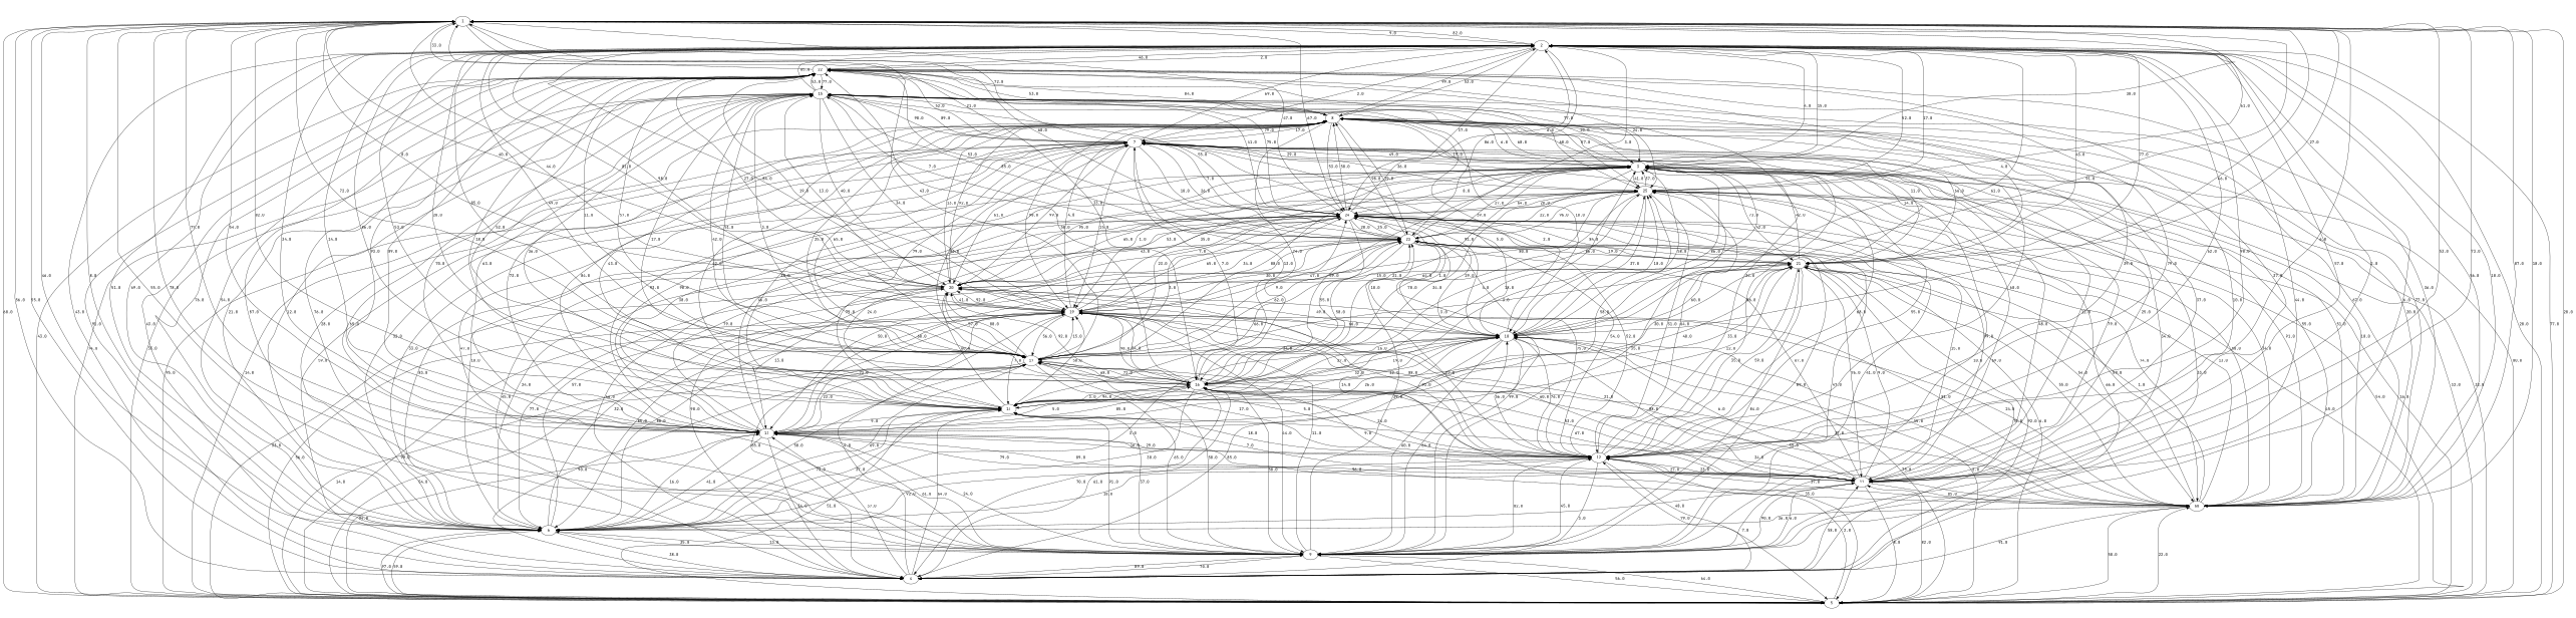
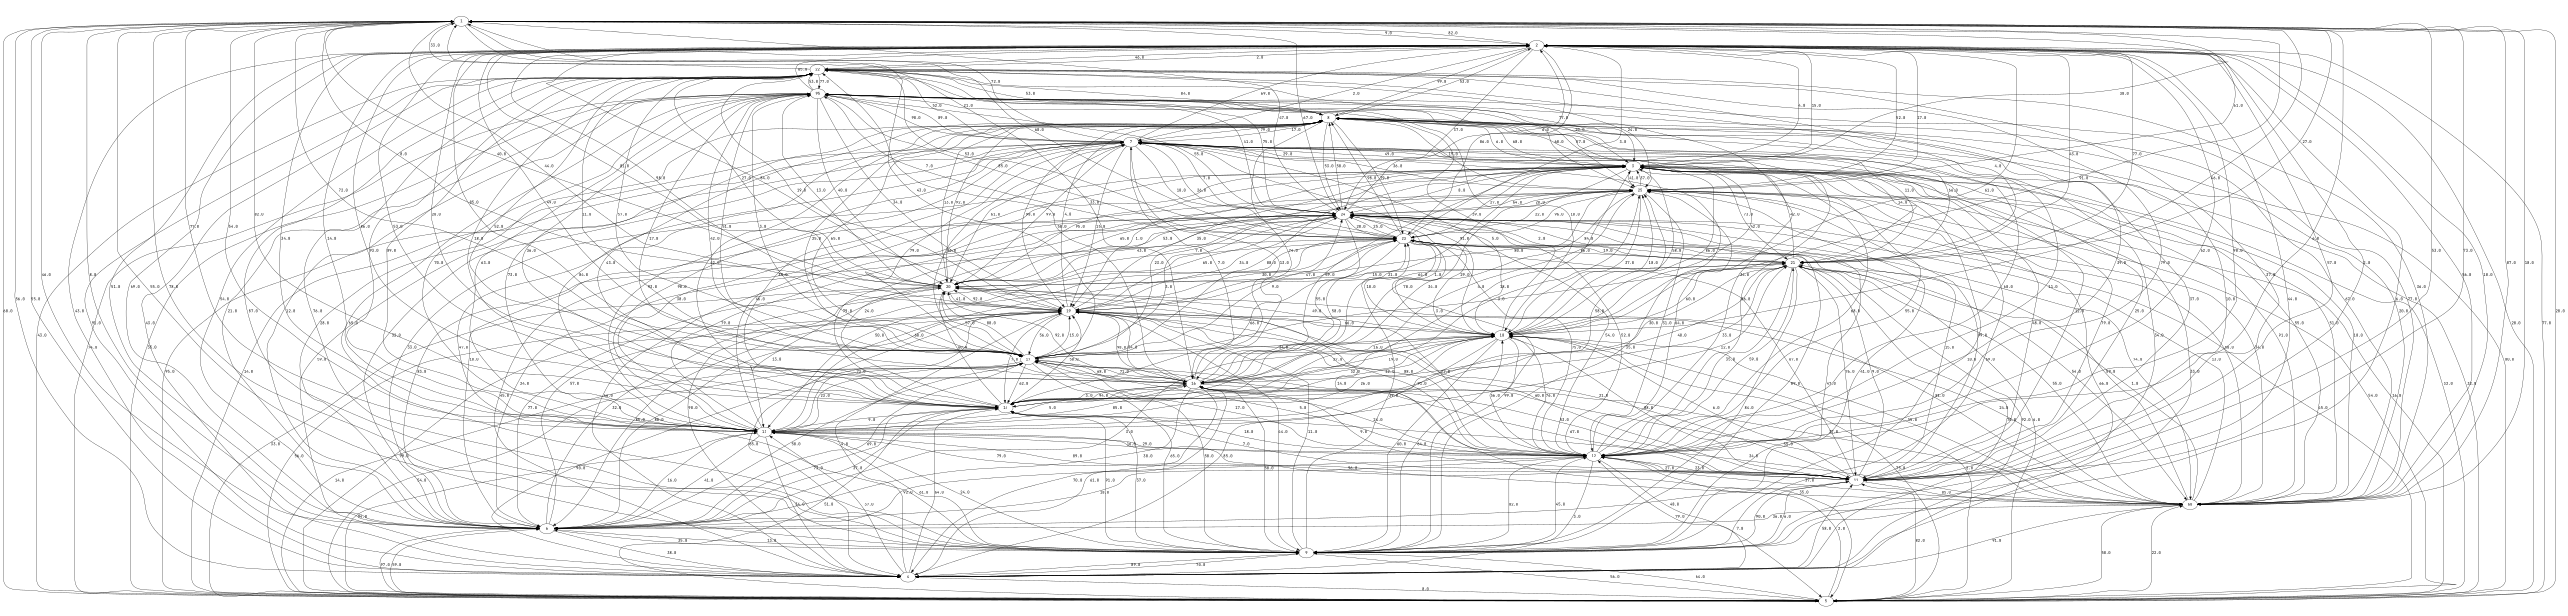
  strict digraph {
    fontname="JetBrains Mono"
    node [fontname="JetBrains Mono"]
    edge [fontname="JetBrains Mono"]
    n1 [label=1]
    n2 [label=2]
    n3 [label=4]
    n4 [label=5]
    n5 [label=6]
    n6 [label=9]
    n7 [label=60]
    n8 [label=11]
    n9 [label=12]
    n10 [label=13]
    n11 [label=14]
    n12 [label=16]
    n13 [label=17]
    n14 [label=18]
    n15 [label=19]
    n16 [label=20]
    n17 [label=21]
    n18 [label=23]
    n19 [label=24]
    n20 [label=25]
    n21 [label=3]
    n22 [label=7]
    n23 [label=8]
    n24 [label=22]
-   n25 [label=15]
+   n25 [label=95]
    n1 -> n2 [label=9.0]
    n1 -> n3 [label=56.0]
    n1 -> n4 [label=68.0]
    n1 -> n5 [label=46.0]
    n1 -> n6 [label=78.0]
    n1 -> n7 [label=87.0]
    n1 -> n8 [label=53.0]
    n1 -> n9 [label=6.0]
    n1 -> n10 [label=54.0]
    n1 -> n11 [label=82.0]
    n1 -> n12 [label=33.0]
    n1 -> n13 [label=72.0]
    n1 -> n14 [label=46.0]
    n1 -> n15 [label=44.0]
    n1 -> n16 [label=40.0]
    n1 -> n17 [label=27.0]
    n1 -> n18 [label=60.0]
    n1 -> n19 [label=67.0]
    n1 -> n20 [label=61.0]
    n2 -> n1 [label=82.0]
    n2 -> n4 [label=77.0]
    n2 -> n5 [label=51.0]
    n2 -> n6 [label=6.0]
    n2 -> n7 [label=56.0]
    n2 -> n8 [label=57.0]
    n2 -> n9 [label=62.0]
    n2 -> n10 [label=34.0]
    n2 -> n11 [label=86.0]
    n2 -> n13 [label=85.0]
    n2 -> n15 [label=98.0]
    n2 -> n16 [label=81.0]
    n2 -> n17 [label=77.0]
    n2 -> n18 [label=86.0]
    n2 -> n19 [label=37.0]
    n2 -> n20 [label=52.0]
    n2 -> n21 [label=4.0]
    n2 -> n22 [label=2.0]
    n2 -> n23 [label=99.0]
    n2 -> n24 [label=46.0]
    n3 -> n1 [label=55.0]
    n3 -> n2 [label=43.0]
    n3 -> n6 [label=89.0]
    n3 -> n8 [label=58.0]
    n3 -> n9 [label=79.0]
    n3 -> n10 [label=37.0]
    n3 -> n11 [label=64.0]
    n3 -> n12 [label=61.0]
    n3 -> n13 [label=90.0]
    n3 -> n15 [label=4.0]
    n3 -> n17 [label=92.0]
    n3 -> n19 [label=46.0]
    n3 -> n20 [label=66.0]
    n3 -> n22 [label=59.0]
    n3 -> n24 [label=43.0]
    n4 -> n1 [label=20.0]
    n4 -> n2 [label=28.0]
    n4 -> n5 [label=59.0]
    n4 -> n6 [label=64.0]
    n4 -> n7 [label=22.0]
    n4 -> n8 [label=82.0]
    n4 -> n9 [label=2.0]
    n4 -> n11 [label=51.0]
    n4 -> n13 [label=54.0]
    n4 -> n14 [label=2.0]
    n4 -> n15 [label=99.0]
    n4 -> n20 [label=16.0]
    n4 -> n21 [label=32.0]
    n4 -> n22 [label=14.0]
    n4 -> n23 [label=80.0]
    n4 -> n24 [label=43.0]
    n4 -> n25 [label=35.0]
    n5 -> n1 [label=8.0]
    n5 -> n2 [label=69.0]
    n5 -> n3 [label=38.0]
    n5 -> n4 [label=97.0]
    n5 -> n6 [label=13.0]
    n5 -> n9 [label=92.0]
    n5 -> n10 [label=16.0]
    n5 -> n11 [label=37.0]
    n5 -> n13 [label=69.0]
    n5 -> n14 [label=3.0]
    n5 -> n15 [label=88.0]
    n5 -> n16 [label=32.0]
    n5 -> n18 [label=57.0]
    n5 -> n19 [label=83.0]
    n5 -> n21 [label=33.0]
    n5 -> n23 [label=28.0]
    n5 -> n24 [label=54.0]
    n5 -> n25 [label=12.0]
    n6 -> n1 [label=55.0]
    n6 -> n2 [label=44.0]
    n6 -> n3 [label=70.0]
    n6 -> n4 [label=56.0]
    n6 -> n5 [label=35.0]
    n6 -> n8 [label=6.0]
    n6 -> n9 [label=45.0]
    n6 -> n10 [label=61.0]
    n6 -> n11 [label=37.0]
    n6 -> n13 [label=58.0]
    n6 -> n14 [label=64.0]
    n6 -> n15 [label=11.0]
    n6 -> n18 [label=39.0]
    n6 -> n19 [label=47.0]
    n6 -> n20 [label=41.0]
    n6 -> n21 [label=69.0]
    n6 -> n22 [label=35.0]
    n6 -> n24 [label=76.0]
    n6 -> n25 [label=65.0]
    n7 -> n1 [label=18.0]
    n7 -> n2 [label=18.0]
    n7 -> n3 [label=91.0]
    n7 -> n4 [label=50.0]
    n7 -> n5 [label=36.0]
    n7 -> n11 [label=34.0]
    n7 -> n13 [label=37.0]
    n7 -> n14 [label=15.0]
    n7 -> n16 [label=81.0]
    n7 -> n17 [label=1.0]
    n7 -> n18 [label=59.0]
    n7 -> n19 [label=13.0]
    n7 -> n20 [label=34.0]
    n7 -> n21 [label=18.0]
    n7 -> n22 [label=55.0]
    n7 -> n23 [label=20.0]
    n7 -> n25 [label=77.0]
    n8 -> n1 [label=73.0]
    n8 -> n2 [label=2.0]
-   n8 -> n4 [label=8.0]
+   n3 -> n4 [label=8.0]
    n8 -> n5 [label=48.0]
    n8 -> n6 [label=90.0]
    n8 -> n7 [label=85.0]
    n8 -> n9 [label=23.0]
    n8 -> n10 [label=89.0]
    n8 -> n12 [label=67.0]
    n8 -> n13 [label=53.0]
    n8 -> n14 [label=6.0]
    n8 -> n15 [label=60.0]
    n8 -> n17 [label=9.0]
    n8 -> n18 [label=67.0]
    n8 -> n20 [label=99.0]
    n8 -> n21 [label=48.0]
    n8 -> n22 [label=25.0]
    n8 -> n23 [label=10.0]
    n9 -> n2 [label=98.0]
    n9 -> n3 [label=3.0]
    n9 -> n4 [label=7.0]
    n9 -> n5 [label=18.0]
    n9 -> n6 [label=82.0]
    n9 -> n7 [label=37.0]
    n9 -> n8 [label=27.0]
    n9 -> n10 [label=16.0]
    n9 -> n11 [label=18.0]
    n9 -> n12 [label=24.0]
    n9 -> n13 [label=5.0]
    n9 -> n14 [label=76.0]
    n9 -> n15 [label=91.0]
    n9 -> n16 [label=88.0]
    n9 -> n17 [label=59.0]
    n9 -> n19 [label=54.0]
    n9 -> n20 [label=64.0]
    n9 -> n21 [label=55.0]
    n9 -> n22 [label=86.0]
+   n9 -> n23 [label=11.0]
    n9 -> n24 [label=79.0]
    n9 -> n25 [label=34.0]
    n10 -> n1 [label=77.0]
    n10 -> n2 [label=14.0]
    n10 -> n3 [label=34.0]
    n10 -> n4 [label=94.0]
    n10 -> n5 [label=41.0]
    n10 -> n6 [label=24.0]
    n10 -> n7 [label=96.0]
    n10 -> n8 [label=79.0]
    n10 -> n9 [label=29.0]
    n10 -> n12 [label=85.0]
    n10 -> n14 [label=26.0]
    n10 -> n17 [label=12.0]
    n10 -> n18 [label=60.0]
    n10 -> n19 [label=79.0]
    n10 -> n20 [label=58.0]
    n10 -> n21 [label=46.0]
    n10 -> n22 [label=98.0]
    n10 -> n23 [label=84.0]
    n10 -> n24 [label=89.0]
    n10 -> n25 [label=63.0]
    n11 -> n2 [label=53.0]
    n11 -> n5 [label=73.0]
    n11 -> n6 [label=91.0]
    n11 -> n8 [label=7.0]
    n11 -> n10 [label=9.0]
    n11 -> n12 [label=3.0]
    n11 -> n14 [label=12.0]
    n11 -> n15 [label=58.0]
    n11 -> n16 [label=60.0]
    n11 -> n17 [label=33.0]
    n11 -> n19 [label=24.0]
    n11 -> n20 [label=3.0]
    n11 -> n21 [label=18.0]
    n11 -> n23 [label=42.0]
    n11 -> n24 [label=18.0]
    n12 -> n2 [label=20.0]
    n12 -> n3 [label=70.0]
    n12 -> n4 [label=35.0]
    n12 -> n5 [label=30.0]
    n12 -> n6 [label=58.0]
    n12 -> n7 [label=55.0]
    n12 -> n8 [label=9.0]
    n12 -> n10 [label=5.0]
    n12 -> n11 [label=94.0]
    n12 -> n13 [label=68.0]
    n12 -> n14 [label=19.0]
    n12 -> n15 [label=54.0]
    n12 -> n16 [label=92.0]
    n12 -> n18 [label=58.0]
    n12 -> n20 [label=4.0]
    n12 -> n21 [label=59.0]
    n12 -> n22 [label=13.0]
    n12 -> n24 [label=50.0]
    n12 -> n25 [label=42.0]
    n13 -> n1 [label=43.0]
    n13 -> n2 [label=49.0]
    n13 -> n4 [label=14.0]
    n13 -> n5 [label=58.0]
    n13 -> n6 [label=65.0]
    n13 -> n9 [label=17.0]
    n13 -> n10 [label=23.0]
    n13 -> n12 [label=71.0]
    n13 -> n14 [label=16.0]
    n13 -> n15 [label=15.0]
    n13 -> n16 [label=80.0]
    n13 -> n17 [label=3.0]
-   n13 -> n18 [label=62.0]
+   n13 -> n11 [label=62.0]
    n13 -> n19 [label=9.0]
    n13 -> n21 [label=88.0]
    n13 -> n22 [label=86.0]
    n13 -> n23 [label=65.0]
    n13 -> n24 [label=57.0]
    n13 -> n25 [label=3.0]
    n14 -> n1 [label=91.0]
    n14 -> n2 [label=61.0]
    n14 -> n3 [label=85.0]
    n14 -> n4 [label=75.0]
    n14 -> n6 [label=60.0]
    n14 -> n8 [label=88.0]
    n14 -> n9 [label=56.0]
    n14 -> n11 [label=32.0]
    n14 -> n12 [label=27.0]
    n14 -> n13 [label=34.0]
    n14 -> n16 [label=49.0]
    n14 -> n19 [label=29.0]
    n14 -> n20 [label=18.0]
    n14 -> n21 [label=58.0]
    n14 -> n22 [label=91.0]
    n14 -> n25 [label=39.0]
    n15 -> n2 [label=84.0]
    n15 -> n3 [label=65.0]
    n15 -> n4 [label=56.0]
    n15 -> n5 [label=85.0]
    n15 -> n6 [label=44.0]
    n15 -> n7 [label=24.0]
    n15 -> n8 [label=21.0]
    n15 -> n9 [label=14.0]
    n15 -> n10 [label=73.0]
    n15 -> n11 [label=7.0]
    n15 -> n12 [label=98.0]
    n15 -> n13 [label=56.0]
    n15 -> n14 [label=66.0]
    n15 -> n16 [label=92.0]
    n15 -> n18 [label=47.0]
    n15 -> n19 [label=34.0]
    n15 -> n21 [label=35.0]
    n15 -> n23 [label=4.0]
    n16 -> n1 [label=8.0]
    n16 -> n4 [label=33.0]
    n16 -> n5 [label=77.0]
    n16 -> n9 [label=77.0]
    n16 -> n10 [label=13.0]
    n16 -> n13 [label=57.0]
    n16 -> n15 [label=41.0]
    n16 -> n17 [label=15.0]
    n16 -> n19 [label=43.0]
    n16 -> n20 [label=53.0]
    n16 -> n22 [label=99.0]
    n16 -> n23 [label=92.0]
    n16 -> n24 [label=27.0]
    n16 -> n25 [label=13.0]
    n17 -> n2 [label=43.0]
    n17 -> n3 [label=70.0]
    n17 -> n6 [label=84.0]
    n17 -> n7 [label=55.0]
    n17 -> n8 [label=76.0]
    n17 -> n9 [label=35.0]
    n17 -> n11 [label=48.0]
    n17 -> n12 [label=30.0]
    n17 -> n14 [label=60.0]
    n17 -> n16 [label=64.0]
    n17 -> n18 [label=86.0]
    n17 -> n19 [label=84.0]
    n17 -> n21 [label=42.0]
    n17 -> n23 [label=66.0]
    n18 -> n2 [label=3.0]
    n18 -> n3 [label=90.0]
    n18 -> n4 [label=6.0]
    n18 -> n5 [label=24.0]
    n18 -> n6 [label=99.0]
    n18 -> n7 [label=54.0]
    n18 -> n9 [label=75.0]
    n18 -> n10 [label=50.0]
    n18 -> n11 [label=66.0]
    n18 -> n14 [label=10.0]
    n18 -> n15 [label=30.0]
    n18 -> n17 [label=19.0]
    n18 -> n19 [label=25.0]
    n18 -> n20 [label=22.0]
    n18 -> n22 [label=26.0]
    n18 -> n23 [label=98.0]
    n18 -> n25 [label=7.0]
    n19 -> n1 [label=47.0]
    n19 -> n2 [label=6.0]
    n19 -> n3 [label=45.0]
    n19 -> n4 [label=45.0]
    n19 -> n6 [label=89.0]
    n19 -> n7 [label=74.0]
    n19 -> n8 [label=15.0]
    n19 -> n9 [label=52.0]
    n19 -> n11 [label=79.0]
    n19 -> n12 [label=55.0]
    n19 -> n13 [label=3.0]
    n19 -> n14 [label=1.0]
    n19 -> n15 [label=65.0]
    n19 -> n16 [label=7.0]
    n19 -> n17 [label=2.0]
    n19 -> n18 [label=20.0]
    n19 -> n20 [label=64.0]
    n19 -> n22 [label=7.0]
    n19 -> n23 [label=50.0]
    n19 -> n24 [label=41.0]
    n20 -> n2 [label=17.0]
    n20 -> n4 [label=54.0]
    n20 -> n5 [label=18.0]
    n20 -> n7 [label=50.0]
    n20 -> n9 [label=31.0]
    n20 -> n12 [label=34.0]
    n20 -> n14 [label=37.0]
    n20 -> n15 [label=80.0]
    n20 -> n16 [label=65.0]
    n20 -> n18 [label=96.0]
    n20 -> n19 [label=28.0]
    n20 -> n21 [label=37.0]
    n20 -> n23 [label=15.0]
    n20 -> n25 [label=57.0]
    n21 -> n1 [label=30.0]
    n21 -> n2 [label=15.0]
    n21 -> n3 [label=33.0]
    n21 -> n4 [label=32.0]
    n21 -> n6 [label=10.0]
    n21 -> n7 [label=91.0]
    n21 -> n8 [label=79.0]
    n21 -> n9 [label=68.0]
    n21 -> n10 [label=38.0]
    n21 -> n11 [label=78.0]
    n21 -> n12 [label=21.0]
    n21 -> n13 [label=23.0]
    n21 -> n14 [label=86.0]
    n21 -> n15 [label=1.0]
    n21 -> n16 [label=95.0]
    n21 -> n17 [label=73.0]
    n21 -> n18 [label=27.0]
    n21 -> n19 [label=8.0]
    n21 -> n20 [label=41.0]
    n21 -> n22 [label=29.0]
    n21 -> n23 [label=68.0]
    n22 -> n1 [label=72.0]
    n22 -> n2 [label=69.0]
    n22 -> n4 [label=95.0]
    n22 -> n5 [label=32.0]
    n22 -> n6 [label=47.0]
    n22 -> n7 [label=51.0]
    n22 -> n8 [label=12.0]
    n22 -> n10 [label=93.0]
    n22 -> n11 [label=39.0]
    n22 -> n12 [label=7.0]
    n22 -> n13 [label=79.0]
    n22 -> n14 [label=5.0]
    n22 -> n15 [label=15.0]
    n22 -> n16 [label=61.0]
    n22 -> n17 [label=14.0]
    n22 -> n18 [label=10.0]
    n22 -> n20 [label=36.0]
    n22 -> n21 [label=49.0]
    n22 -> n23 [label=17.0]
    n22 -> n24 [label=52.0]
    n22 -> n25 [label=90.0]
    n23 -> n2 [label=53.0]
    n23 -> n6 [label=34.0]
    n23 -> n8 [label=37.0]
    n23 -> n9 [label=60.0]
    n23 -> n10 [label=73.0]
    n23 -> n11 [label=43.0]
    n23 -> n12 [label=74.0]
    n23 -> n13 [label=25.0]
    n23 -> n14 [label=42.0]
    n23 -> n15 [label=98.0]
    n23 -> n16 [label=13.0]
    n23 -> n17 [label=11.0]
    n23 -> n18 [label=79.0]
    n23 -> n19 [label=53.0]
    n23 -> n21 [label=6.0]
    n23 -> n22 [label=79.0]
    n23 -> n24 [label=53.0]
    n24 -> n1 [label=33.0]
    n24 -> n2 [label=2.0]
    n24 -> n3 [label=91.0]
-   n24 -> n5 [label=76.0]
    n24 -> n6 [label=87.0]
    n24 -> n7 [label=36.0]
    n24 -> n8 [label=37.0]
    n24 -> n9 [label=39.0]
    n24 -> n10 [label=93.0]
    n24 -> n12 [label=52.0]
    n24 -> n13 [label=11.0]
    n24 -> n15 [label=19.0]
    n24 -> n17 [label=4.0]
    n24 -> n18 [label=53.0]
    n24 -> n19 [label=75.0]
    n24 -> n20 [label=24.0]
    n24 -> n21 [label=77.0]
    n24 -> n23 [label=84.0]
    n24 -> n25 [label=77.0]
    n25 -> n2 [label=65.0]
    n25 -> n4 [label=74.0]
    n25 -> n5 [label=21.0]
    n25 -> n7 [label=67.0]
    n25 -> n10 [label=70.0]
    n25 -> n11 [label=36.0]
    n25 -> n12 [label=17.0]
    n25 -> n13 [label=51.0]
    n25 -> n14 [label=18.0]
    n25 -> n15 [label=34.0]
    n25 -> n16 [label=40.0]
    n25 -> n18 [label=85.0]
    n25 -> n19 [label=55.0]
    n25 -> n20 [label=68.0]
    n25 -> n21 [label=20.0]
    n25 -> n22 [label=89.0]
    n25 -> n23 [label=21.0]
    n25 -> n24 [label=53.0]
  }
